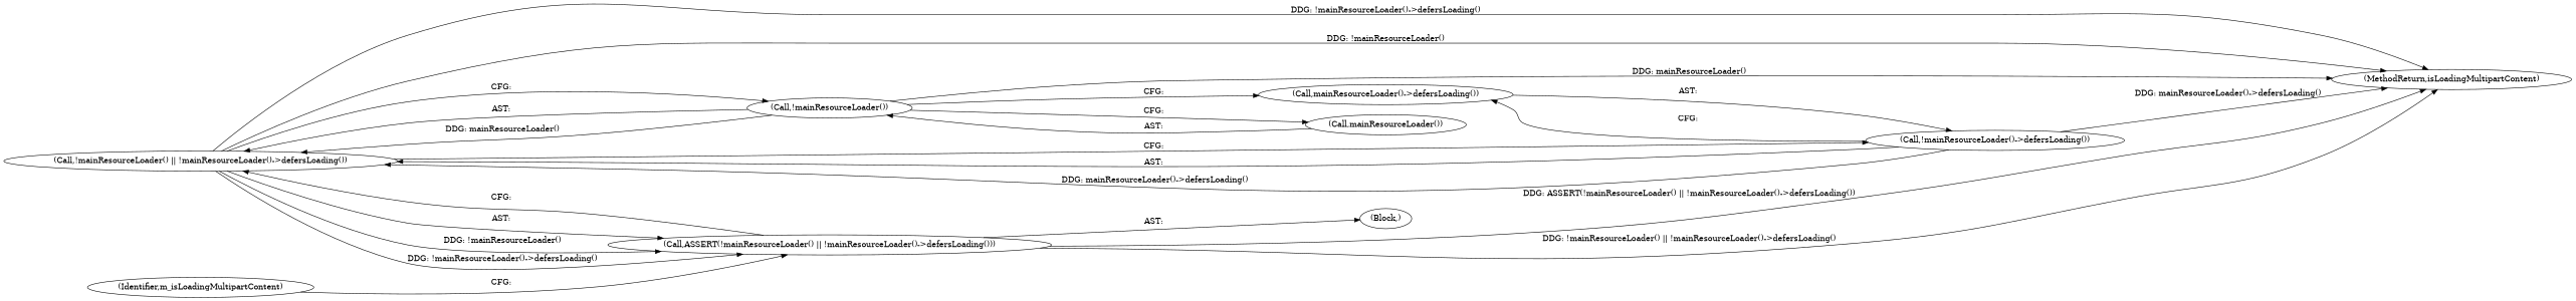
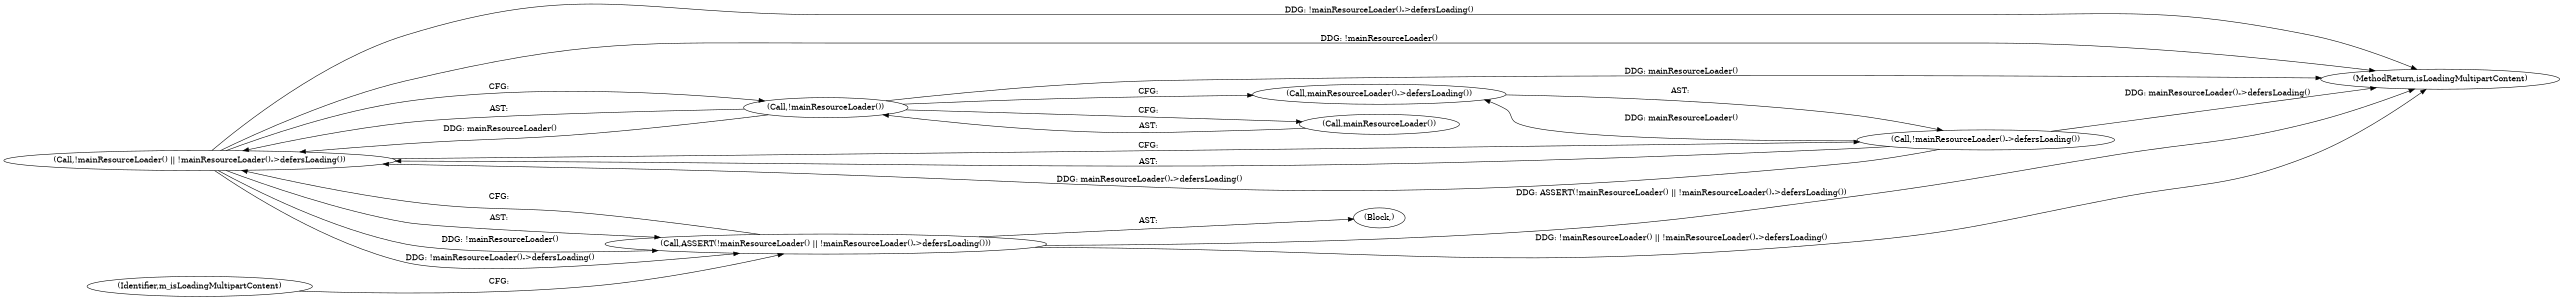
  digraph {
    rankdir=LR
    n1 [label="(Call,!mainResourceLoader() || !mainResourceLoader()->defersLoading())"]
    n2 [label="(Call,!mainResourceLoader())"]
    n3 [label="(Call,!mainResourceLoader()->defersLoading())"]
    n4 [label="(Call,ASSERT(!mainResourceLoader() || !mainResourceLoader()->defersLoading()))"]
    n5 [label="(MethodReturn,isLoadingMultipartContent)"]
    n6 [label="(Call,mainResourceLoader())"]
    n7 [label="(Call,mainResourceLoader()->defersLoading())"]
    n8 [label="(Block,)"]
    n9 [label="(Identifier,m_isLoadingMultipartContent)"]
    n1 -> n2 [label="CFG: "]
    n1 -> n3 [label="CFG: "]
    n1 -> n4 [label="AST: "]
    n1 -> n4 [label="DDG: !mainResourceLoader()"]
    n1 -> n4 [label="DDG: !mainResourceLoader()->defersLoading()"]
    n1 -> n5 [label="DDG: !mainResourceLoader()->defersLoading()"]
    n1 -> n5 [label="DDG: !mainResourceLoader()"]
    n2 -> n1 [label="AST: "]
    n2 -> n1 [label="DDG: mainResourceLoader()"]
    n2 -> n5 [label="DDG: mainResourceLoader()"]
    n2 -> n6 [label="CFG: "]
    n2 -> n7 [label="CFG: "]
    n3 -> n1 [label="AST: "]
    n3 -> n1 [label="DDG: mainResourceLoader()->defersLoading()"]
    n3 -> n5 [label="DDG: mainResourceLoader()->defersLoading()"]
-   n3 -> n7 [label="CFG: "]
+   n3 -> n7 [label="DDG: mainResourceLoader()"]
    n4 -> n1 [label="CFG: "]
    n4 -> n5 [label="DDG: ASSERT(!mainResourceLoader() || !mainResourceLoader()->defersLoading())"]
    n4 -> n5 [label="DDG: !mainResourceLoader() || !mainResourceLoader()->defersLoading()"]
    n4 -> n8 [label="AST: "]
    n6 -> n2 [label="AST: "]
    n7 -> n3 [label="AST: "]
    n9 -> n4 [label="CFG: "]
  }
